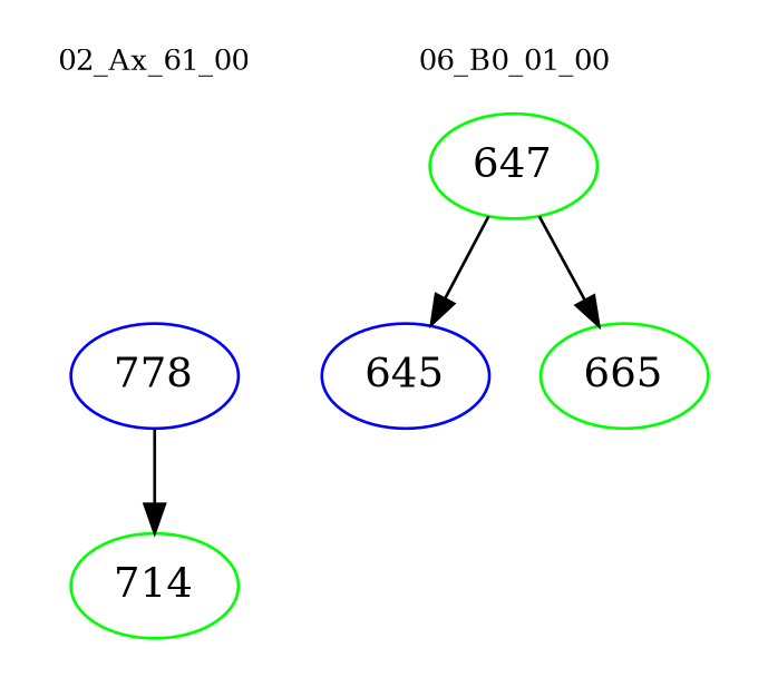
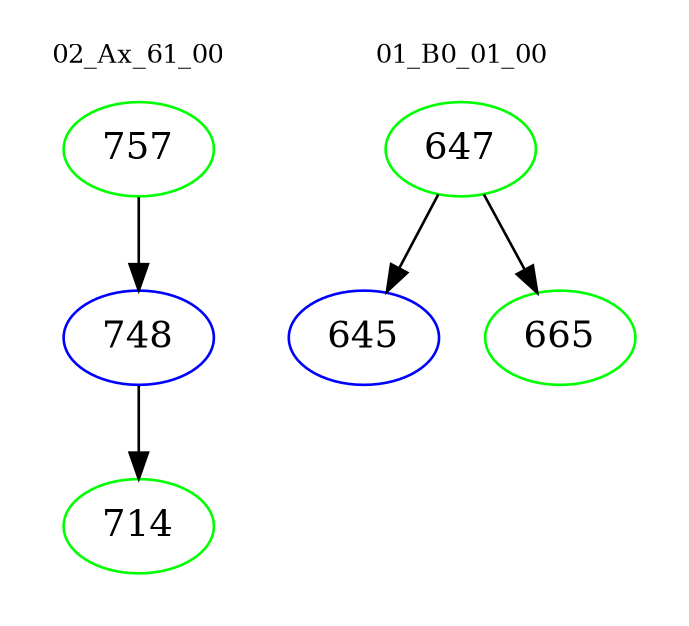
  digraph {
    node [color=green]
    edge [color=black]
+   n1 [label=757]
    n2 [label=714]
-   n3 [color=blue label=778]
+   n3 [color=blue label=748]
    n4 [label=647]
    n5 [color=blue label=645]
    n6 [label=665]
    subgraph cluster_1 {
      color=white
      fontsize=10
      label="02_Ax_61_00"
+     n1
      n2
      n3
    }
    subgraph cluster_2 {
      color=white
      fontsize=10
-     label="06_B0_01_00"
+     label="01_B0_01_00"
      n4
      n5
      n6
    }
+   n1 -> n3
    n3 -> n2
    n4 -> n5
    n4 -> n6
  }
